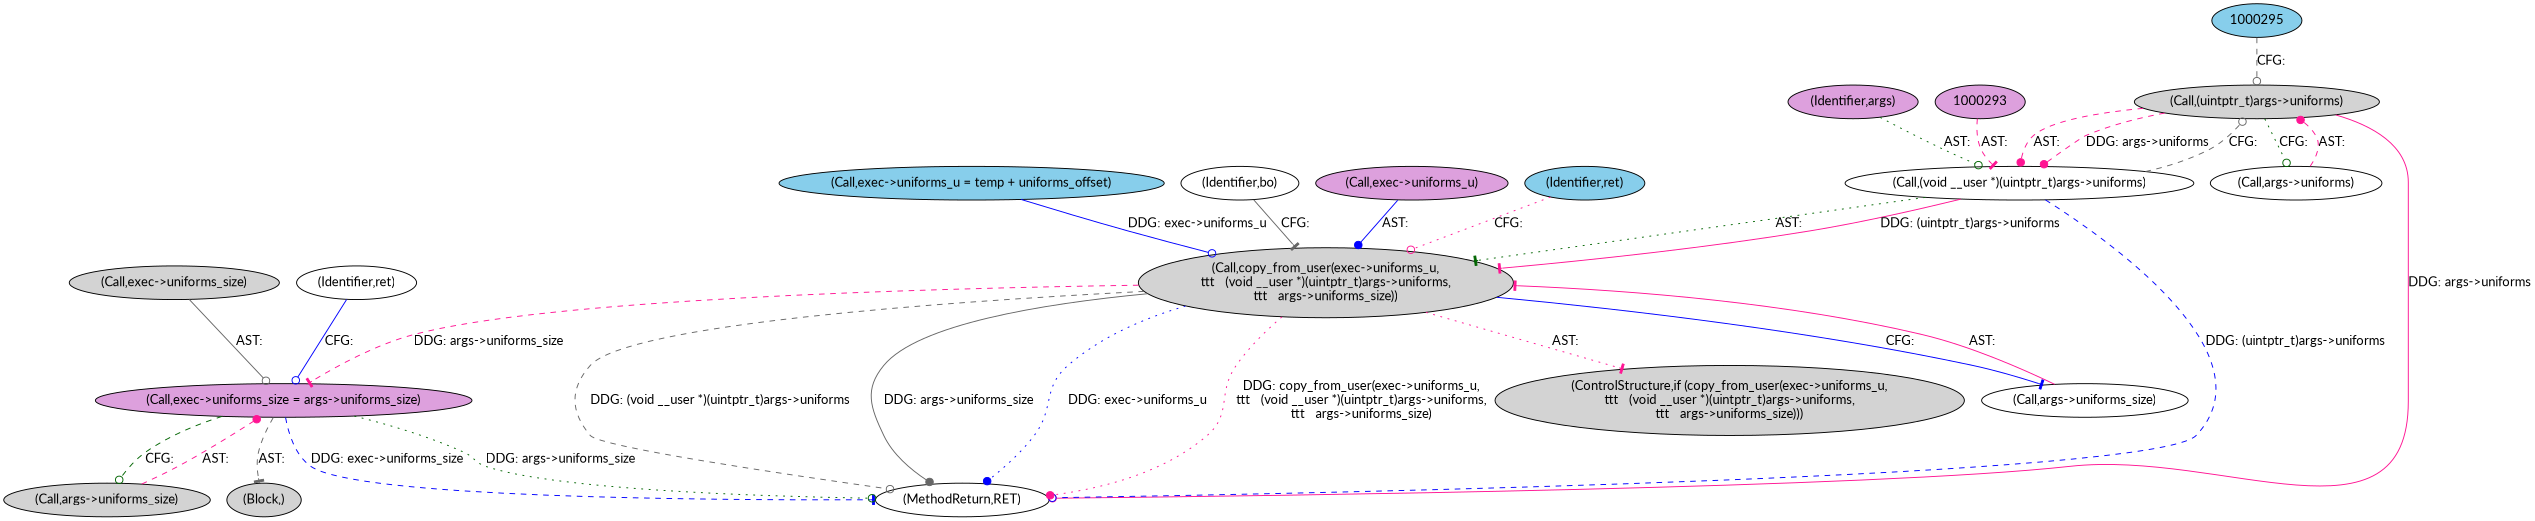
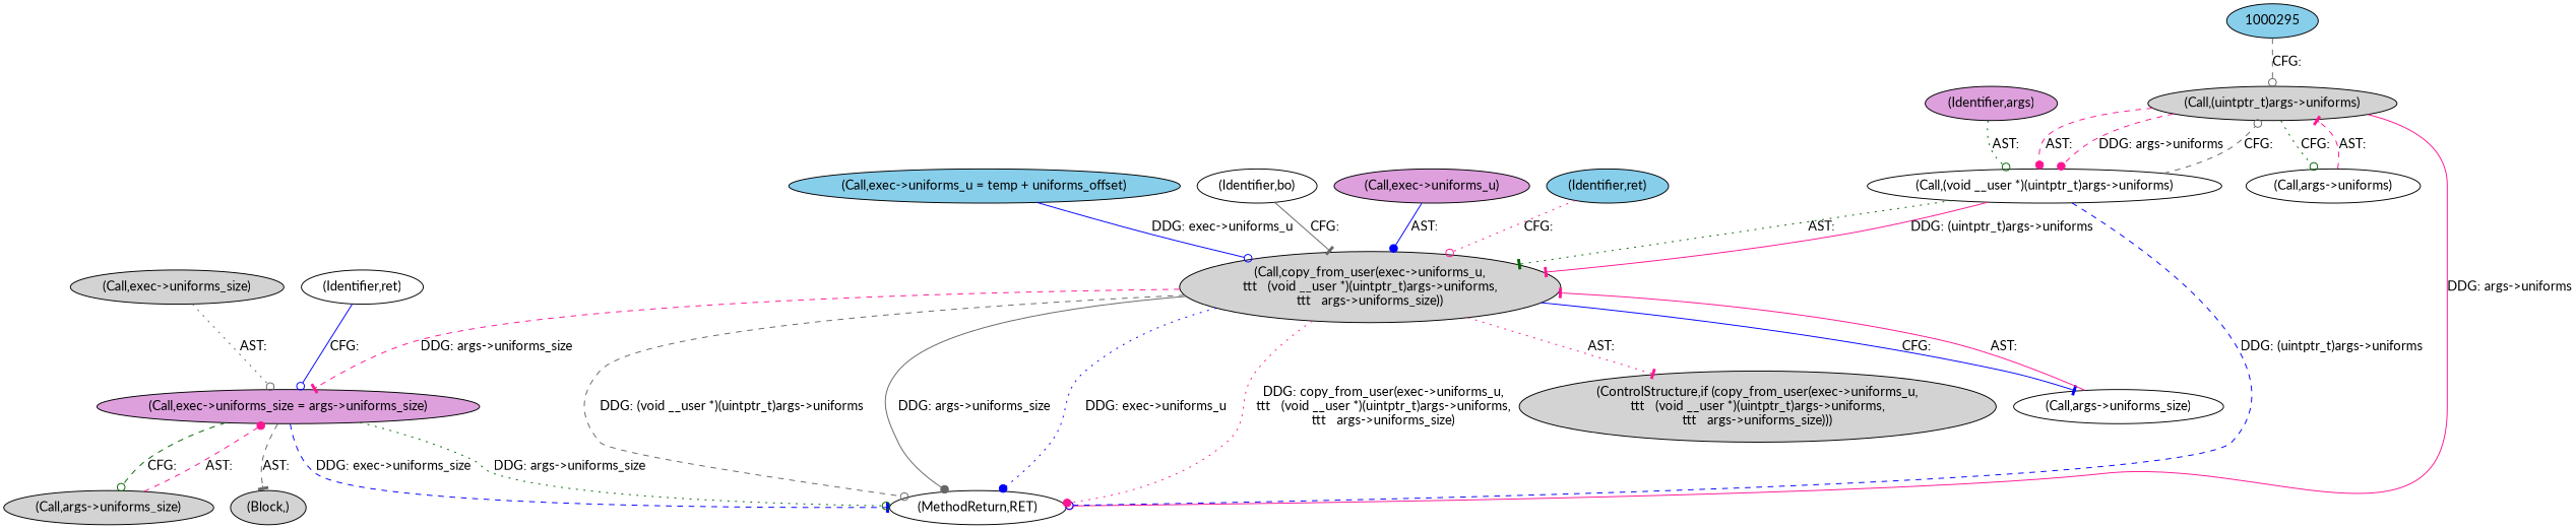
  digraph {
    fontname=Lato
    node [fillcolor=lightgrey fontname=Lato style=filled]
    edge [arrowhead=odot color=deeppink fontname=Lato style=dashed]
    n1 [label="(Call,(uintptr_t)args->uniforms)"]
    n2 [fillcolor=white label="(Call,(void __user *)(uintptr_t)args->uniforms)"]
    n3 [fillcolor=white label="(Call,args->uniforms)"]
    n4 [fillcolor=white label="(MethodReturn,RET)"]
    n5 [label="(Call,copy_from_user(exec->uniforms_u,\n\t\t\t   (void __user *)(uintptr_t)args->uniforms,\n\t\t\t   args->uniforms_size))"]
    n6 [fillcolor=plum label="(Call,exec->uniforms_size = args->uniforms_size)"]
    n7 [label="(ControlStructure,if (copy_from_user(exec->uniforms_u,\n\t\t\t   (void __user *)(uintptr_t)args->uniforms,\n\t\t\t   args->uniforms_size)))"]
    n8 [fillcolor=white label="(Call,args->uniforms_size)"]
    n9 [label="(Call,args->uniforms_size)"]
    n10 [label="(Block,)"]
    n11 [fillcolor=skyblue label="(Call,exec->uniforms_u = temp + uniforms_offset)"]
    n12 [fillcolor=white label="(Identifier,bo)"]
    n13 [label="(Call,exec->uniforms_size)"]
    n14 [fillcolor=plum label="(Call,exec->uniforms_u)"]
    n15 [fillcolor=white label="(Identifier,ret)"]
    n16 [fillcolor=plum label="(Identifier,args)"]
    n17 [fillcolor=skyblue label="(Identifier,ret)"]
    1000295 [fillcolor=skyblue]
-   1000293 [fillcolor=plum]
    n1 -> n2 [arrowhead=dot label="AST: "]
    n1 -> n2 [arrowhead=dot label="DDG: args->uniforms"]
    n1 -> n3 [color=darkgreen label="CFG: " style=dotted]
    n1 -> n4 [label="DDG: args->uniforms" style=solid]
    n2 -> n1 [color=gray40 label="CFG: "]
    n2 -> n4 [color=blue label="DDG: (uintptr_t)args->uniforms"]
    n2 -> n5 [arrowhead=tee color=darkgreen label="AST: " style=dotted]
    n2 -> n5 [arrowhead=tee label="DDG: (uintptr_t)args->uniforms" style=solid]
-   n3 -> n1 [arrowhead=dot label="AST: "]
+   n3 -> n1 [arrowhead=tee label="AST: "]
    n5 -> n4 [color=gray40 label="DDG: (void __user *)(uintptr_t)args->uniforms"]
    n5 -> n4 [arrowhead=dot color=gray40 label="DDG: args->uniforms_size" style=solid]
    n5 -> n4 [arrowhead=dot color=blue label="DDG: exec->uniforms_u" style=dotted]
    n5 -> n4 [arrowhead=dot label="DDG: copy_from_user(exec->uniforms_u,\n\t\t\t   (void __user *)(uintptr_t)args->uniforms,\n\t\t\t   args->uniforms_size)" style=dotted]
    n5 -> n6 [arrowhead=tee label="DDG: args->uniforms_size"]
    n5 -> n7 [arrowhead=tee label="AST: " style=dotted]
    n5 -> n8 [arrowhead=tee color=blue label="CFG: " style=solid]
    n6 -> n4 [arrowhead=tee color=blue label="DDG: exec->uniforms_size"]
    n6 -> n4 [color=darkgreen label="DDG: args->uniforms_size" style=dotted]
    n6 -> n9 [color=darkgreen label="CFG: "]
    n6 -> n10 [arrowhead=tee color=gray40 label="AST: "]
    n8 -> n5 [arrowhead=tee label="AST: " style=solid]
    n9 -> n6 [arrowhead=dot label="AST: "]
    n11 -> n5 [color=blue label="DDG: exec->uniforms_u" style=solid]
    n12 -> n5 [arrowhead=tee color=gray40 label="CFG: " style=solid]
-   n13 -> n6 [color=gray40 label="AST: " style=solid]
+   n13 -> n6 [color=gray40 label="AST: " style=dotted]
    n14 -> n5 [arrowhead=dot color=blue label="AST: " style=solid]
    n15 -> n6 [color=blue label="CFG: " style=solid]
    n16 -> n2 [color=darkgreen label="AST: " style=dotted]
    n17 -> n5 [label="CFG: " style=dotted]
    1000295 -> n1 [color=gray40 label="CFG: "]
-   1000293 -> n2 [arrowhead=tee label="AST: "]
  }
